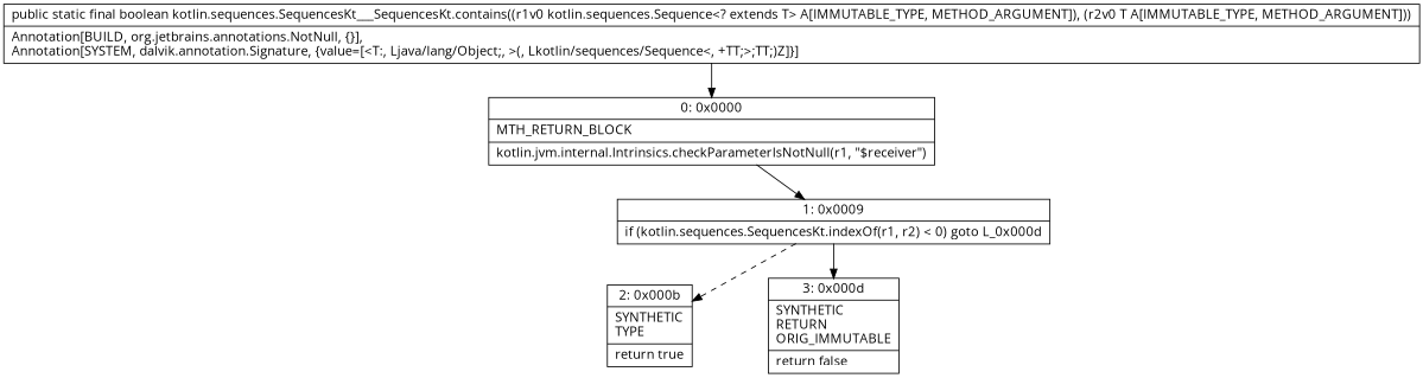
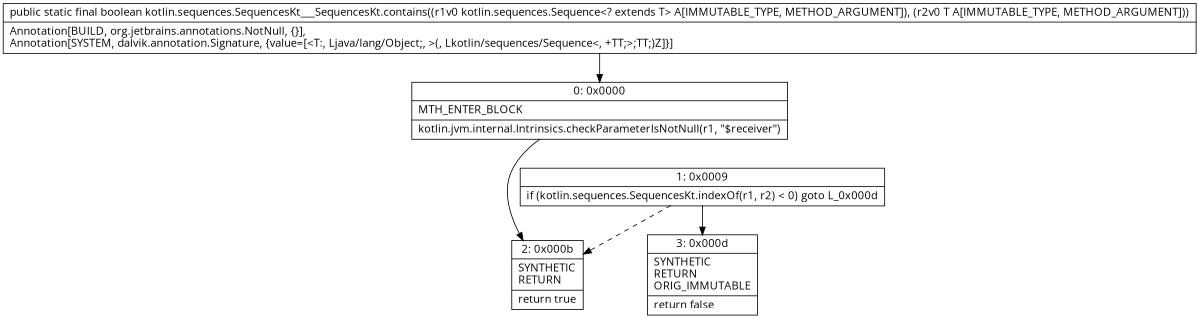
  digraph {
    fontname="Open Sans"
    node [fontname="Open Sans" shape=record]
    edge [fontname="Open Sans"]
-   n1 [label="{0\:\ 0x0000|MTH_RETURN_BLOCK\l|kotlin.jvm.internal.Intrinsics.checkParameterIsNotNull(r1, \"$receiver\")\l}"]
+   n1 [label="{0\:\ 0x0000|MTH_ENTER_BLOCK\l|kotlin.jvm.internal.Intrinsics.checkParameterIsNotNull(r1, \"$receiver\")\l}"]
    n2 [label="{1\:\ 0x0009|if (kotlin.sequences.SequencesKt.indexOf(r1, r2) \< 0) goto L_0x000d\l}"]
-   n3 [label="{2\:\ 0x000b|SYNTHETIC\lTYPE\l|return true\l}"]
+   n3 [label="{2\:\ 0x000b|SYNTHETIC\lRETURN\l|return true\l}"]
    n4 [label="{3\:\ 0x000d|SYNTHETIC\lRETURN\lORIG_IMMUTABLE\l|return false\l}"]
    n5 [label="{public static final boolean kotlin.sequences.SequencesKt___SequencesKt.contains((r1v0 kotlin.sequences.Sequence\<? extends T\> A[IMMUTABLE_TYPE, METHOD_ARGUMENT]), (r2v0 T A[IMMUTABLE_TYPE, METHOD_ARGUMENT]))  | Annotation[BUILD, org.jetbrains.annotations.NotNull, \{\}], \lAnnotation[SYSTEM, dalvik.annotation.Signature, \{value=[\<T:, Ljava\/lang\/Object;, \>(, Lkotlin\/sequences\/Sequence\<, +TT;\>;TT;)Z]\}]\l}"]
-   n1 -> n2
+   n1 -> n3
    n2 -> n3 [style=dashed]
    n2 -> n4
    n5 -> n1
  }
